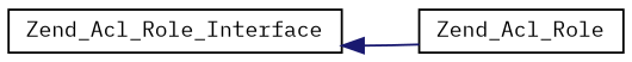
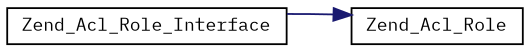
  digraph {
    rankdir=LR
    fontname="IBM Plex Mono"
    node [color=black fillcolor=white fontname="IBM Plex Mono" fontsize=10 shape=record style=filled]
    n1 [height=0.2 label=Zend_Acl_Role_Interface width=0.4]
    n2 [height=0.2 label=Zend_Acl_Role width=0.4]
-   n1 -> n2 [color=midnightblue dir=back fontname="IBM Plex Mono" fontsize=10 labelfontname=Helvetica labelfontsize=10 style=solid]
+   n2 -> n1 [color=midnightblue dir=back fontname="IBM Plex Mono" fontsize=10 labelfontname=Helvetica labelfontsize=10 style=solid]
  }
